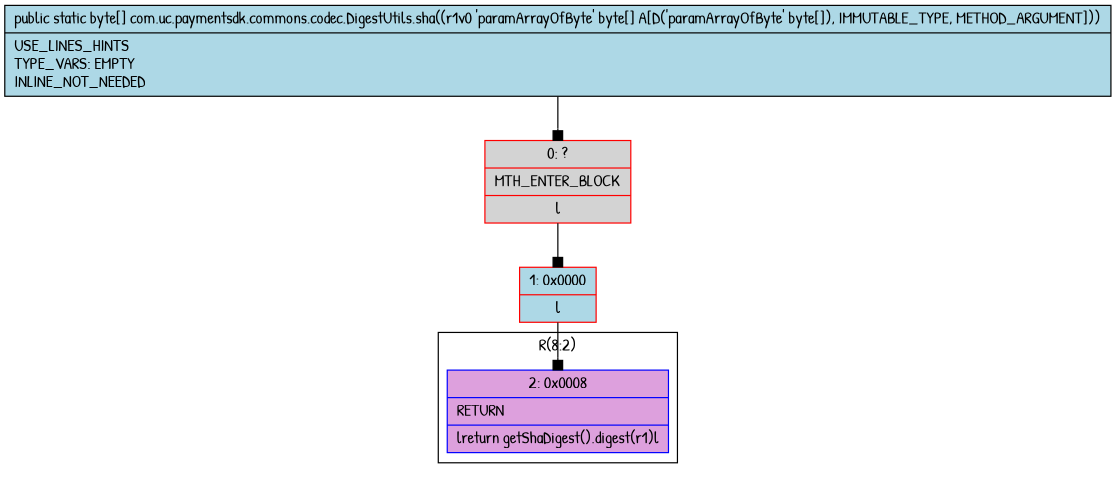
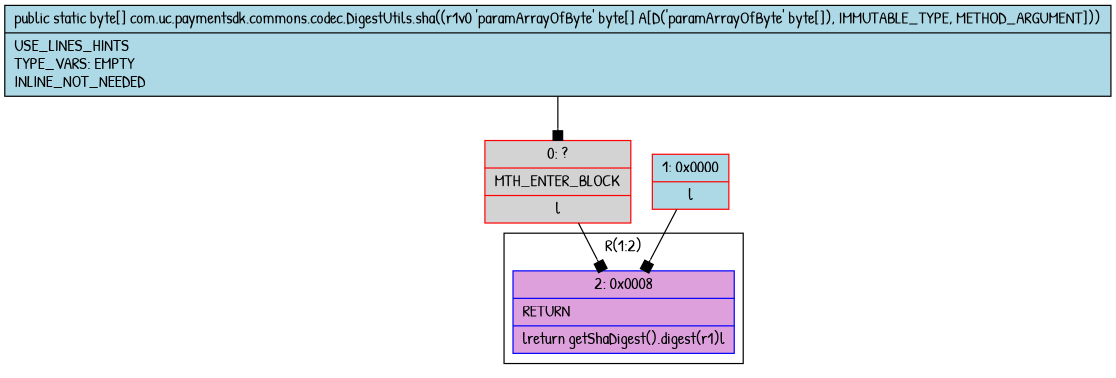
  digraph {
    fontname="Patrick Hand"
    node [color=red fillcolor=lightblue fontname="Patrick Hand" shape=record style=filled]
    edge [arrowhead=box fontname="Patrick Hand"]
    n1 [color=blue fillcolor=plum label="{2\:\ 0x0008|RETURN\l|lreturn getShaDigest().digest(r1)l}"]
    n2 [fillcolor=lightgrey label="{0\:\ ?|MTH_ENTER_BLOCK\l|l}"]
    n3 [label="{1\:\ 0x0000|l}"]
    n4 [label="{public static byte[] com.uc.paymentsdk.commons.codec.DigestUtils.sha((r1v0 'paramArrayOfByte' byte[] A[D('paramArrayOfByte' byte[]), IMMUTABLE_TYPE, METHOD_ARGUMENT]))  | USE_LINES_HINTS\lTYPE_VARS: EMPTY\lINLINE_NOT_NEEDED\l}" color=""]
    subgraph cluster_1 {
-     label="R(8:2)"
+     label="R(1:2)"
      n1
    }
-   n2 -> n3
+   n2 -> n1
    n3 -> n1
    n4 -> n2
  }
